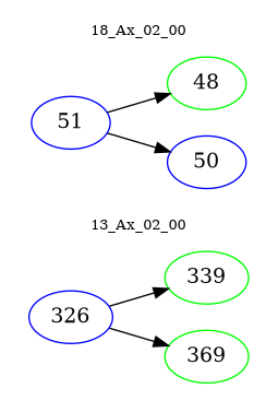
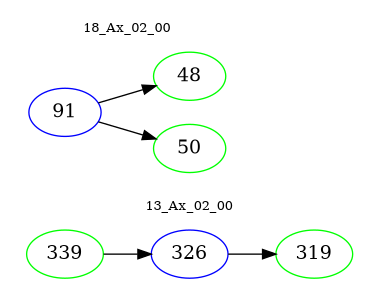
  digraph {
    rankdir=LR
    node [color=green]
    edge [color=black]
-   n1 [label=369]
+   n1 [label=319]
    n2 [color=blue label=326]
    n3 [label=339]
-   n4 [color=blue label=50]
-   n5 [color=blue label=51]
+   n4 [label=50]
+   n5 [color=blue label=91]
    n6 [label=48]
    subgraph cluster_1 {
      color=white
      fontsize=10
      label="13_Ax_02_00"
      n1
      n2
      n3
    }
    subgraph cluster_2 {
      color=white
      fontsize=10
      label="18_Ax_02_00"
      n4
      n5
      n6
    }
    n2 -> n1
-   n2 -> n3
+   n3 -> n2
    n5 -> n4
    n5 -> n6
  }
